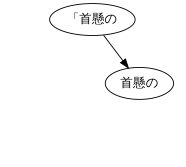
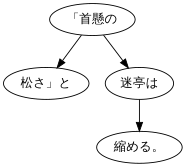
  digraph {
    n1 [label="「首懸の"]
-   n3 [label="首懸の"]
+   n2 [label="松さ」と"]
+   n3 [label="迷亭は"]
+   n4 [label="縮める。"]
+   n1 -> n2
    n1 -> n3
+   n3 -> n4
  }
